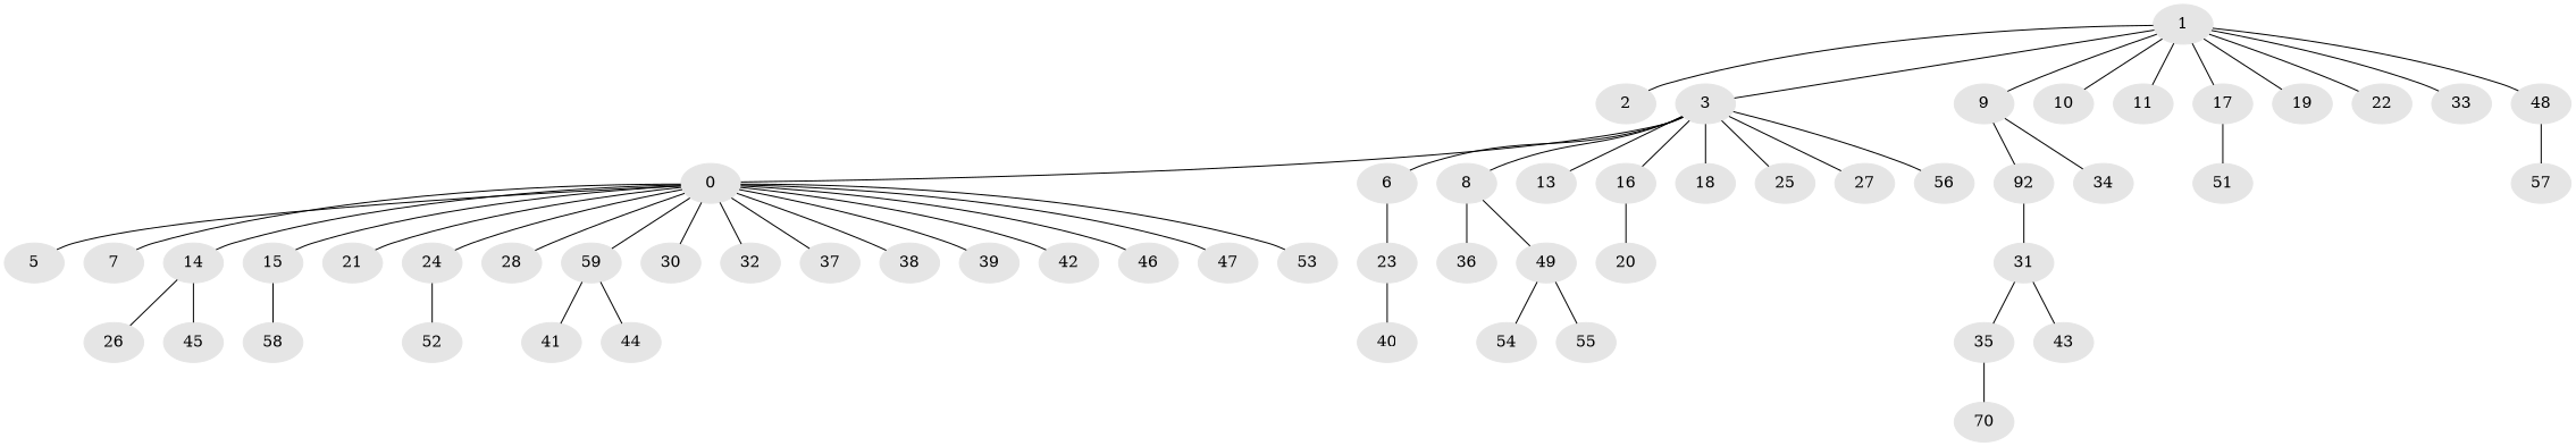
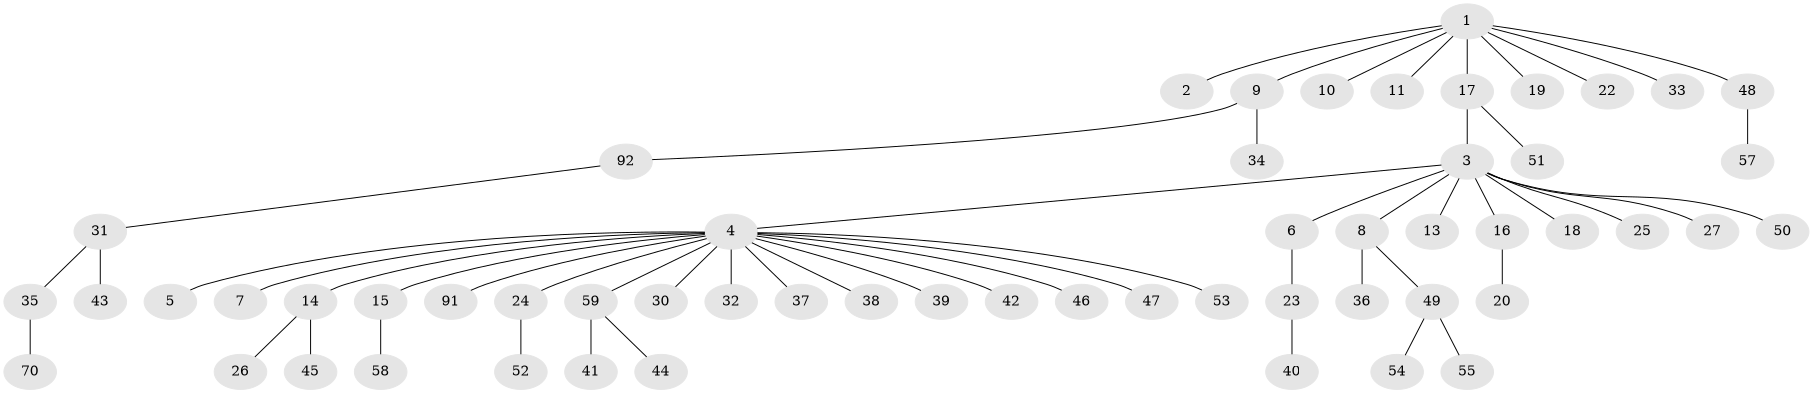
  graph {
    node [color=gray90 style=filled]
    1
    2
    3
    9
    10
    11
    17
    19
    22
    33
    48
-   4 [label=0]
+   4
    6
    8
    13
    16
    18
    25
    27
-   56
+   56 [label=50]
    n21 [label=92]
    34
    51
    57
    5
    7
    14
    15
-   21
+   21 [label=91]
    24
-   28
    n32 [label=59]
    30
    32
    37
    38
    39
    42
    46
    47
    53
    23
    36
    49
    20
    26
    45
    58
    52
    41
    44
    40
    54
    55
    31
    35
    43
    n58 [label=70]
    1 -- 2
-   1 -- 3
+   17 -- 3
    1 -- 9
    1 -- 10
    1 -- 11
    1 -- 17
    1 -- 19
    1 -- 22
    1 -- 33
    1 -- 48
    3 -- 4
    3 -- 6
    3 -- 8
    3 -- 13
    3 -- 16
    3 -- 18
    3 -- 25
    3 -- 27
    3 -- 56
    9 -- n21
    9 -- 34
    17 -- 51
    48 -- 57
    4 -- 5
    4 -- 7
    4 -- 14
    4 -- 15
    4 -- 21
    4 -- 24
-   4 -- 28
    4 -- n32
    4 -- 30
    4 -- 32
    4 -- 37
    4 -- 38
    4 -- 39
    4 -- 42
    4 -- 46
    4 -- 47
    4 -- 53
    6 -- 23
    8 -- 36
    8 -- 49
    16 -- 20
    n21 -- 31
    14 -- 26
    14 -- 45
    15 -- 58
    24 -- 52
    n32 -- 41
    n32 -- 44
    23 -- 40
    49 -- 54
    49 -- 55
    31 -- 35
    31 -- 43
    35 -- n58
  }
